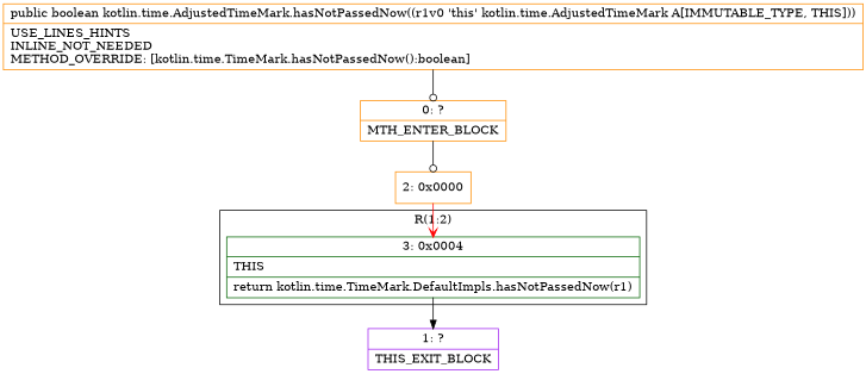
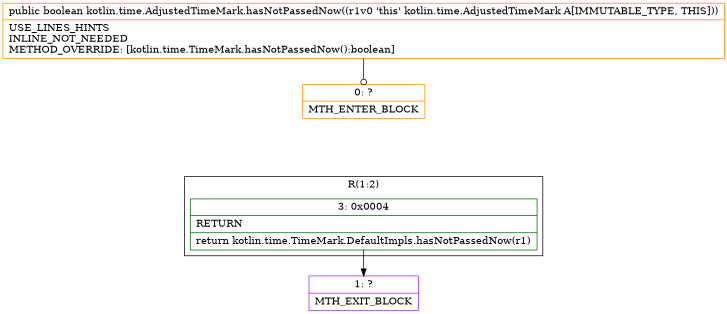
  digraph {
    node [color=darkorange shape=record]
    edge [arrowhead=odot color=black]
-   n1 [color=darkgreen label="{3\:\ 0x0004|THIS\l|return kotlin.time.TimeMark.DefaultImpls.hasNotPassedNow(r1)\l}"]
-   n2 [color=purple label="{1\:\ ?|THIS_EXIT_BLOCK\l}"]
+   n1 [color=darkgreen label="{3\:\ 0x0004|RETURN\l|return kotlin.time.TimeMark.DefaultImpls.hasNotPassedNow(r1)\l}"]
+   n2 [color=purple label="{1\:\ ?|MTH_EXIT_BLOCK\l}"]
    n3 [label="{0\:\ ?|MTH_ENTER_BLOCK\l}"]
-   n4 [label="{2\:\ 0x0000}"]
    n5 [label="{public boolean kotlin.time.AdjustedTimeMark.hasNotPassedNow((r1v0 'this' kotlin.time.AdjustedTimeMark A[IMMUTABLE_TYPE, THIS]))  | USE_LINES_HINTS\lINLINE_NOT_NEEDED\lMETHOD_OVERRIDE: [kotlin.time.TimeMark.hasNotPassedNow():boolean]\l}"]
    subgraph cluster_1 {
      label="R(1:2)"
      n1
    }
    n1 -> n2 [arrowhead=normal]
-   n3 -> n4
-   n4 -> n1 [arrowhead=vee color=red]
    n5 -> n3
  }
